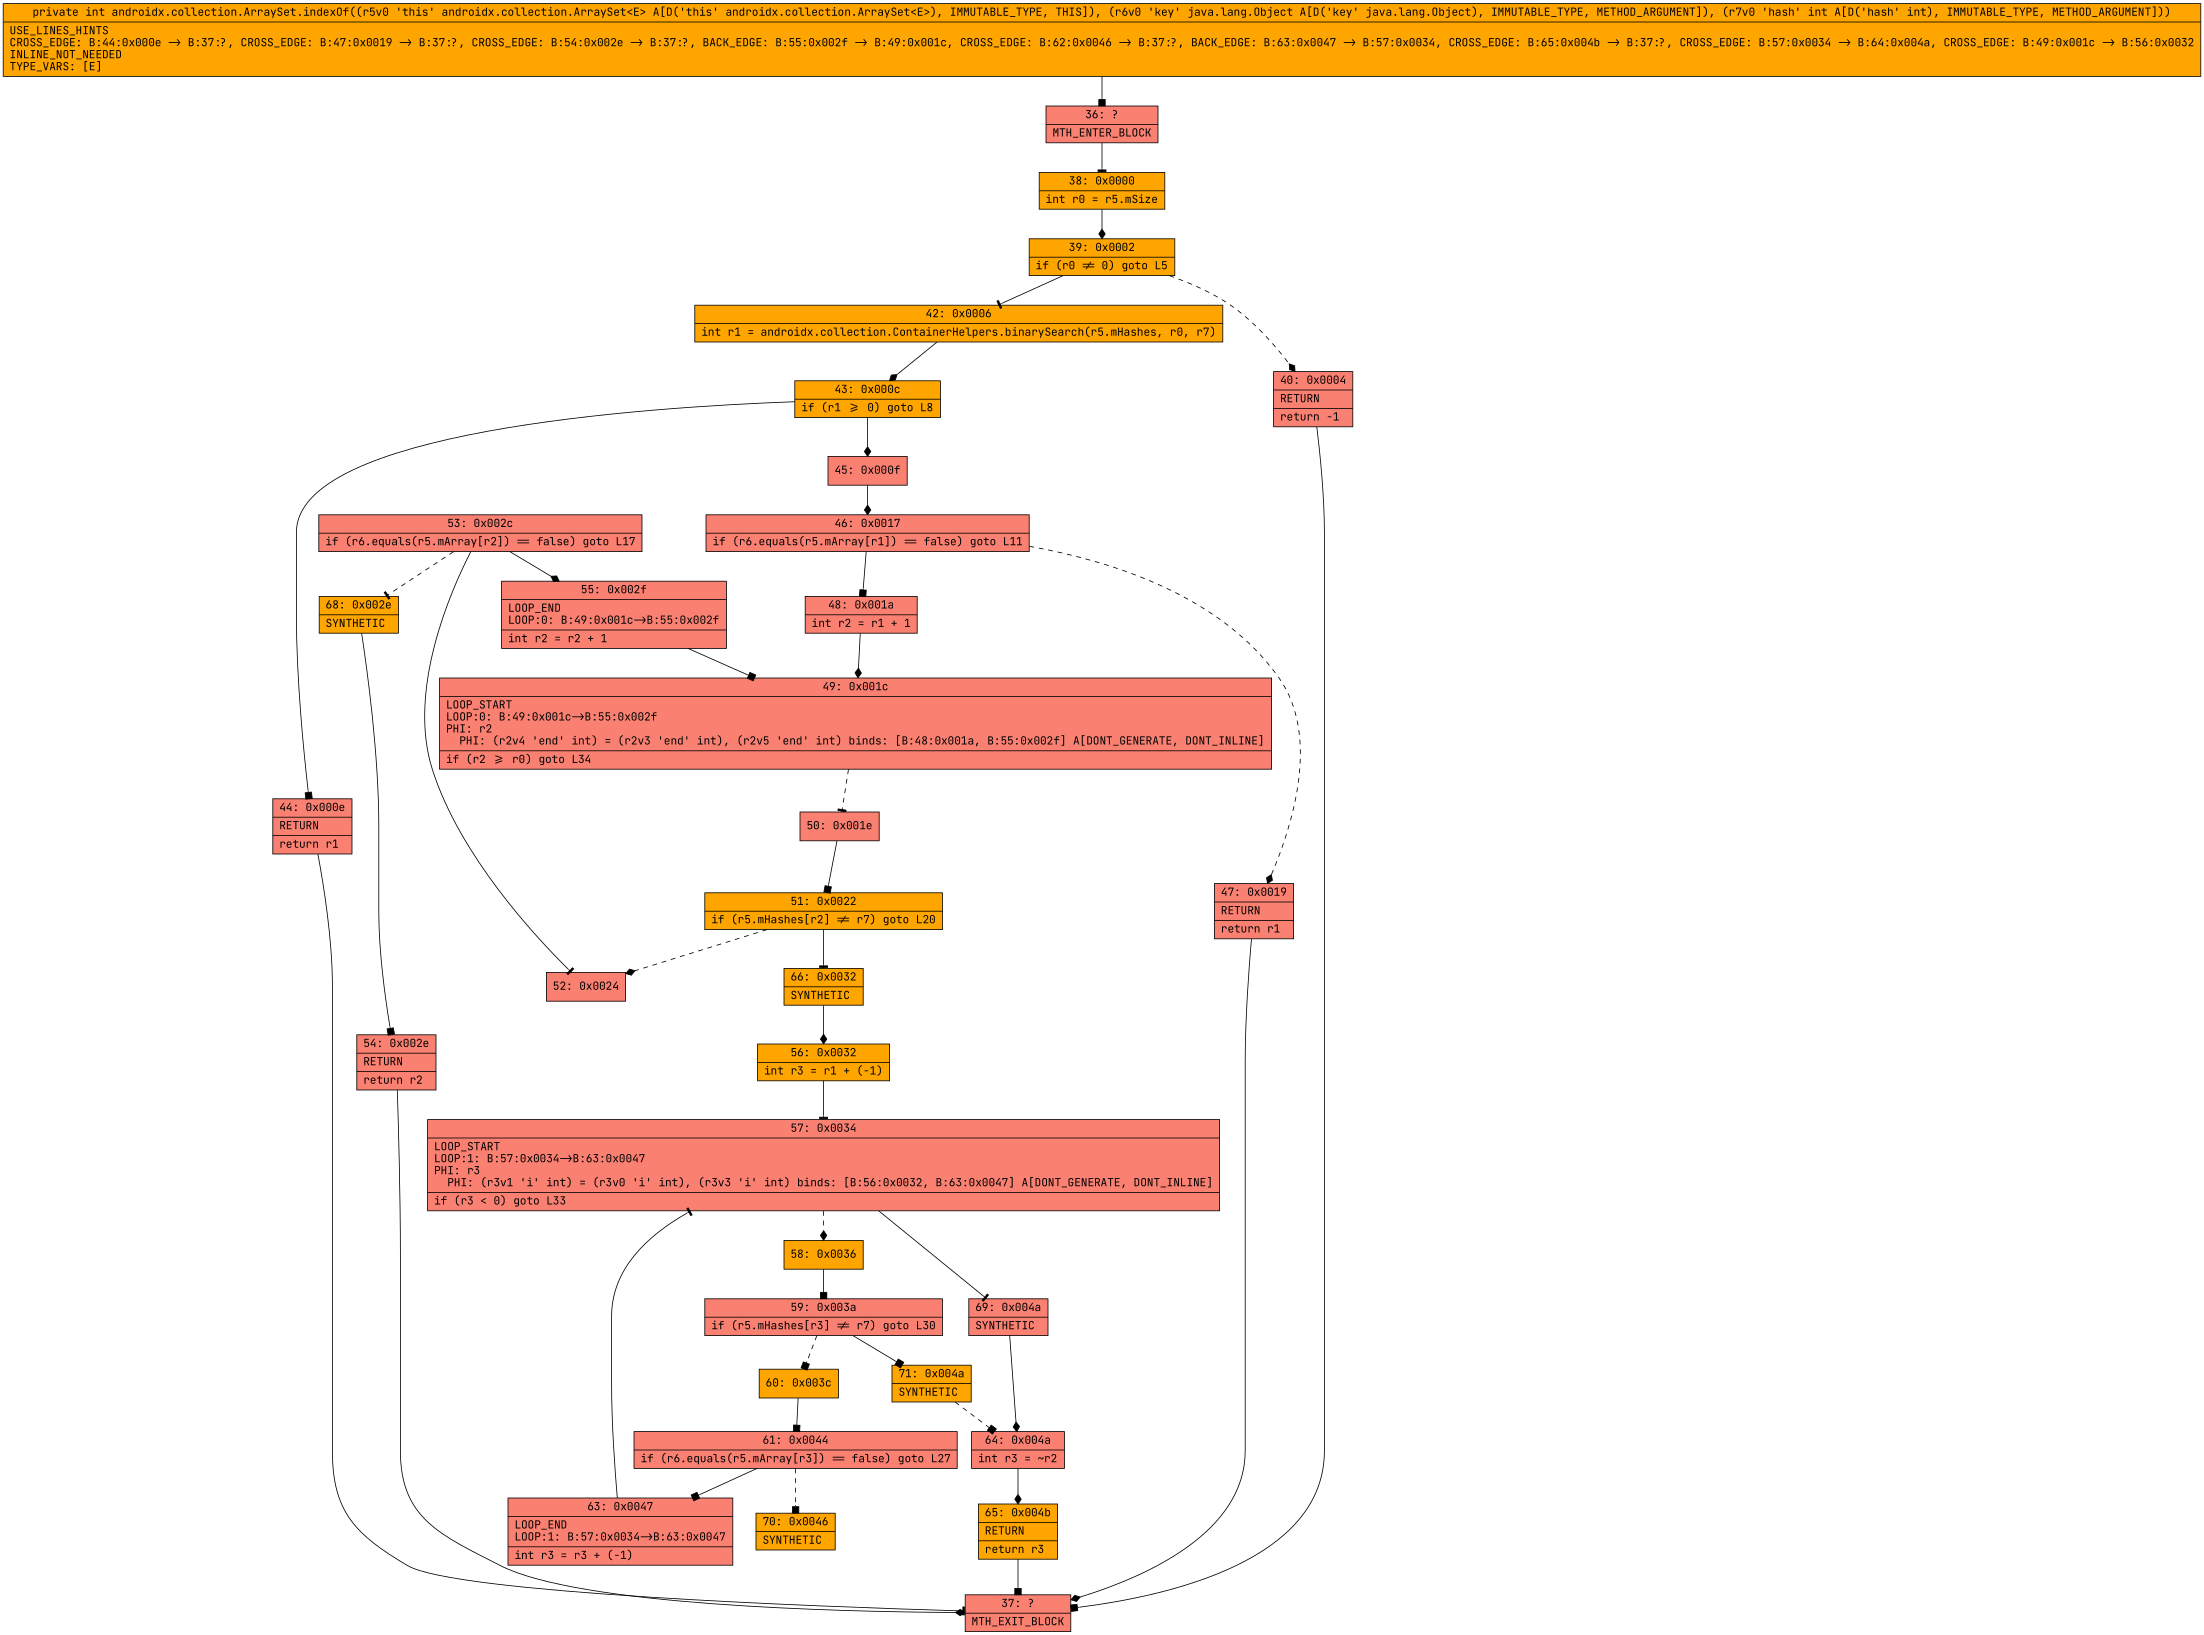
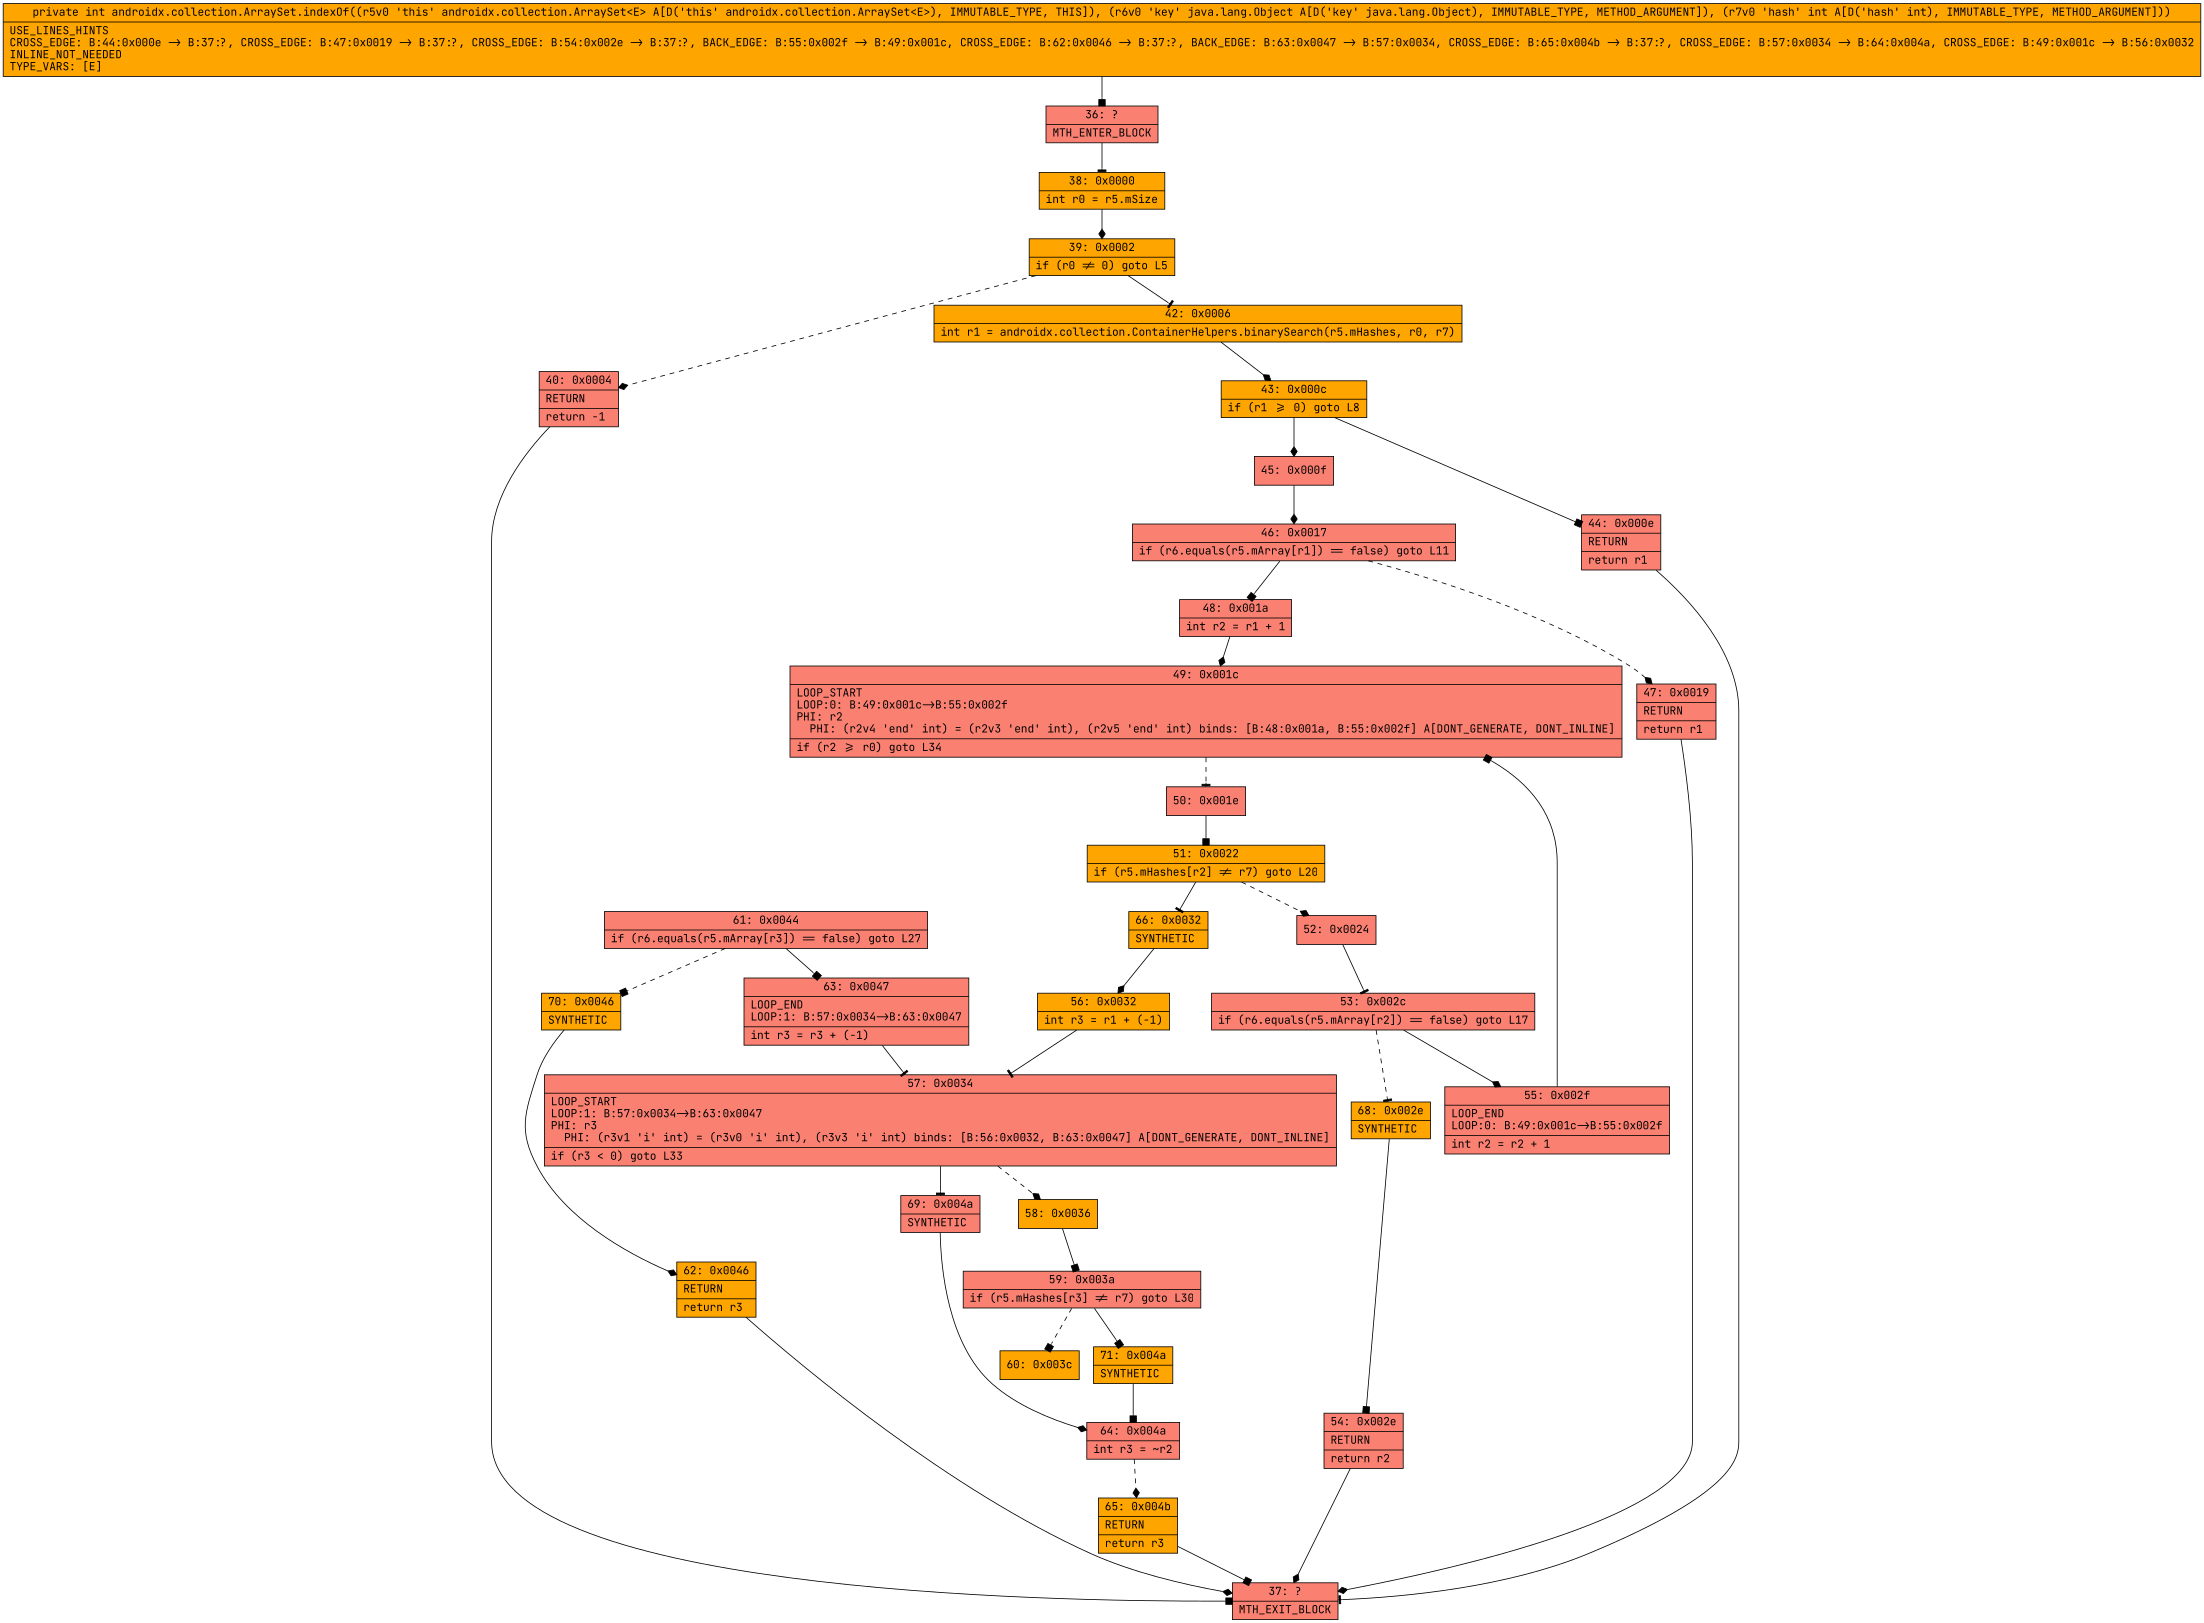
  digraph {
    fontname="JetBrains Mono"
    node [fillcolor=salmon fontname="JetBrains Mono" shape=record style=filled]
    edge [arrowhead=diamond fontname="JetBrains Mono"]
    n1 [label="{36\:\ ?|MTH_ENTER_BLOCK\l}"]
    n2 [fillcolor=orange label="{38\:\ 0x0000|int r0 = r5.mSize\l}"]
    n3 [fillcolor=orange label="{39\:\ 0x0002|if (r0 != 0) goto L5\l}"]
    n4 [label="{40\:\ 0x0004|RETURN\l|return \-1\l}"]
    n5 [fillcolor=orange label="{42\:\ 0x0006|int r1 = androidx.collection.ContainerHelpers.binarySearch(r5.mHashes, r0, r7)\l}"]
    n6 [label="{37\:\ ?|MTH_EXIT_BLOCK\l}"]
    n7 [fillcolor=orange label="{43\:\ 0x000c|if (r1 \>= 0) goto L8\l}"]
    n8 [label="{44\:\ 0x000e|RETURN\l|return r1\l}"]
    n9 [label="{45\:\ 0x000f}"]
    n10 [label="{46\:\ 0x0017|if (r6.equals(r5.mArray[r1]) == false) goto L11\l}"]
    n11 [label="{47\:\ 0x0019|RETURN\l|return r1\l}"]
    n12 [label="{48\:\ 0x001a|int r2 = r1 + 1\l}"]
    n13 [label="{49\:\ 0x001c|LOOP_START\lLOOP:0: B:49:0x001c\-\>B:55:0x002f\lPHI: r2 \l  PHI: (r2v4 'end' int) = (r2v3 'end' int), (r2v5 'end' int) binds: [B:48:0x001a, B:55:0x002f] A[DONT_GENERATE, DONT_INLINE]\l|if (r2 \>= r0) goto L34\l}"]
    n14 [label="{50\:\ 0x001e}"]
    n15 [fillcolor=orange label="{51\:\ 0x0022|if (r5.mHashes[r2] != r7) goto L20\l}"]
    n16 [label="{52\:\ 0x0024}"]
    n17 [fillcolor=orange label="{66\:\ 0x0032|SYNTHETIC\l}"]
    n18 [label="{53\:\ 0x002c|if (r6.equals(r5.mArray[r2]) == false) goto L17\l}"]
    n19 [fillcolor=orange label="{56\:\ 0x0032|int r3 = r1 + (\-1)\l}"]
    n20 [label="{55\:\ 0x002f|LOOP_END\lLOOP:0: B:49:0x001c\-\>B:55:0x002f\l|int r2 = r2 + 1\l}"]
    n21 [fillcolor=orange label="{68\:\ 0x002e|SYNTHETIC\l}"]
    n22 [label="{54\:\ 0x002e|RETURN\l|return r2\l}"]
    n23 [label="{57\:\ 0x0034|LOOP_START\lLOOP:1: B:57:0x0034\-\>B:63:0x0047\lPHI: r3 \l  PHI: (r3v1 'i' int) = (r3v0 'i' int), (r3v3 'i' int) binds: [B:56:0x0032, B:63:0x0047] A[DONT_GENERATE, DONT_INLINE]\l|if (r3 \< 0) goto L33\l}"]
    n24 [fillcolor=orange label="{58\:\ 0x0036}"]
    n25 [label="{69\:\ 0x004a|SYNTHETIC\l}"]
    n26 [label="{59\:\ 0x003a|if (r5.mHashes[r3] != r7) goto L30\l}"]
    n27 [label="{64\:\ 0x004a|int r3 = ~r2\l}"]
    n28 [fillcolor=orange label="{60\:\ 0x003c}"]
    n29 [fillcolor=orange label="{71\:\ 0x004a|SYNTHETIC\l}"]
    n30 [label="{61\:\ 0x0044|if (r6.equals(r5.mArray[r3]) == false) goto L27\l}"]
    n31 [label="{63\:\ 0x0047|LOOP_END\lLOOP:1: B:57:0x0034\-\>B:63:0x0047\l|int r3 = r3 + (\-1)\l}"]
    n32 [fillcolor=orange label="{70\:\ 0x0046|SYNTHETIC\l}"]
+   n33 [fillcolor=orange label="{62\:\ 0x0046|RETURN\l|return r3\l}"]
    n34 [fillcolor=orange label="{65\:\ 0x004b|RETURN\l|return r3\l}"]
    n35 [fillcolor=orange label="{private int androidx.collection.ArraySet.indexOf((r5v0 'this' androidx.collection.ArraySet\<E\> A[D('this' androidx.collection.ArraySet\<E\>), IMMUTABLE_TYPE, THIS]), (r6v0 'key' java.lang.Object A[D('key' java.lang.Object), IMMUTABLE_TYPE, METHOD_ARGUMENT]), (r7v0 'hash' int A[D('hash' int), IMMUTABLE_TYPE, METHOD_ARGUMENT]))  | USE_LINES_HINTS\lCROSS_EDGE: B:44:0x000e \-\> B:37:?, CROSS_EDGE: B:47:0x0019 \-\> B:37:?, CROSS_EDGE: B:54:0x002e \-\> B:37:?, BACK_EDGE: B:55:0x002f \-\> B:49:0x001c, CROSS_EDGE: B:62:0x0046 \-\> B:37:?, BACK_EDGE: B:63:0x0047 \-\> B:57:0x0034, CROSS_EDGE: B:65:0x004b \-\> B:37:?, CROSS_EDGE: B:57:0x0034 \-\> B:64:0x004a, CROSS_EDGE: B:49:0x001c \-\> B:56:0x0032\lINLINE_NOT_NEEDED\lTYPE_VARS: [E]\l}"]
    n1 -> n2 [arrowhead=tee]
    n2 -> n3
    n3 -> n4 [style=dashed]
    n3 -> n5 [arrowhead=tee]
    n4 -> n6 [arrowhead=box]
    n5 -> n7
    n7 -> n8 [arrowhead=box style=solid]
    n7 -> n9
    n8 -> n6 [arrowhead=tee]
    n9 -> n10
    n10 -> n11 [style=dashed]
    n10 -> n12 [arrowhead=box]
    n11 -> n6
    n12 -> n13
    n13 -> n14 [arrowhead=tee style=dashed]
    n14 -> n15 [arrowhead=box]
    n15 -> n16 [style=dashed]
    n15 -> n17 [arrowhead=tee]
-   n18 -> n16 [arrowhead=tee]
+   n16 -> n18 [arrowhead=tee]
    n17 -> n19
    n18 -> n20
    n18 -> n21 [arrowhead=tee style=dashed]
    n19 -> n23 [arrowhead=tee]
    n20 -> n13 [arrowhead=box]
    n21 -> n22 [arrowhead=box]
    n22 -> n6
    n23 -> n24 [style=dashed]
    n23 -> n25 [arrowhead=tee]
    n24 -> n26 [arrowhead=box]
    n25 -> n27
    n26 -> n28 [arrowhead=box style=dashed]
    n26 -> n29 [arrowhead=box]
-   n27 -> n34
-   n28 -> n30 [arrowhead=box]
-   n29 -> n27 [arrowhead=box style=dashed]
+   n27 -> n34 [style=dashed]
+   n29 -> n27 [arrowhead=box]
    n30 -> n31 [arrowhead=box]
    n30 -> n32 [arrowhead=box style=dashed]
    n31 -> n23 [arrowhead=tee]
+   n32 -> n33
+   n33 -> n6
    n34 -> n6 [arrowhead=box]
    n35 -> n1 [arrowhead=box]
  }
